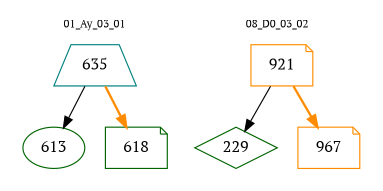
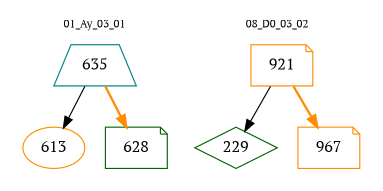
  digraph {
    fontname="PT Serif"
    node [color=darkorange fontname="PT Serif" shape=note]
    edge [color=black fontname="PT Serif" style=solid]
    n1 [color=teal label=635 shape=trapezium]
-   n2 [color=darkgreen label=613 shape=ellipse]
-   n3 [color=darkgreen label=618]
+   n2 [label=613 shape=ellipse]
+   n3 [color=darkgreen label=628]
    n4 [label=921]
    n5 [color=darkgreen label=229 shape=diamond]
    n6 [label=967]
    subgraph cluster_1 {
      color=white
      fontsize=10
      label="01_Ay_03_01"
      n1
      n2
      n3
    }
    subgraph cluster_2 {
      color=white
      fontsize=10
      label="08_D0_03_02"
      n4
      n5
      n6
    }
    n1 -> n2
    n1 -> n3 [color=darkorange style=bold]
    n4 -> n5
    n4 -> n6 [color=darkorange style=bold]
  }
